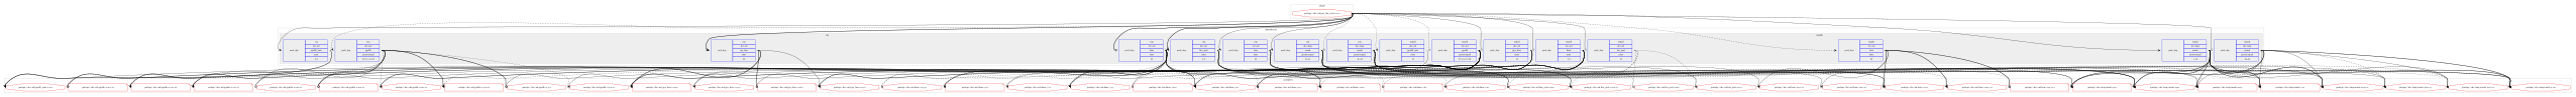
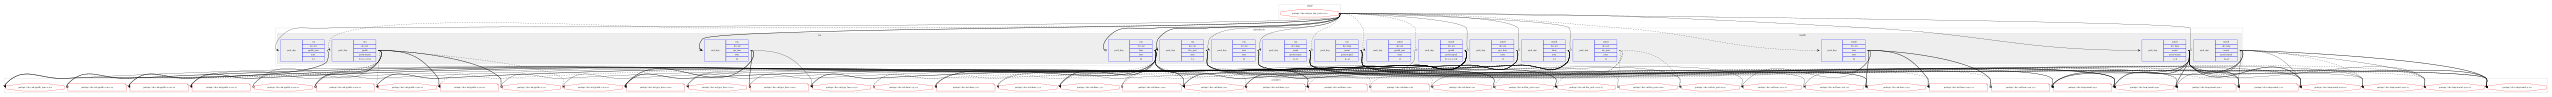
  digraph {
    compound=true
    concentrate=true
    fontname="Playfair Display"
    fontsize=10
    newrank=true
    rankdir=TB
    ranksep=1.5
    node [color=red fontname="Playfair Display" fontsize=10 shape=octagon]
    edge [arrowhead=odot fontname="Playfair Display" headport=w style=solid tailport=e weight=100]
    n1 [label="portage://dev-ml/ppx_bin_prot-0.17.0" width=4]
    n2 [color=blue label=<<TABLE BORDER="0" CELLBORDER="1" CELLSPACING="0" CELLPADDING="4" WIDTH="220"><TR><TD ROWSPAN="6" CELLPADDING="30">pack_dep</TD></TR><TR><TD WIDTH="110">install</TD></TR><TR><TD>dev-lang</TD></TR><TR><TD>ocaml</TD></TR><TR><TD>greaterequal</TD></TR><TR><TD>[4,,,4]</TD></TR></TABLE>> shape=none]
    n3 [color=blue label=<<TABLE BORDER="0" CELLBORDER="1" CELLSPACING="0" CELLPADDING="4" WIDTH="220"><TR><TD ROWSPAN="6" CELLPADDING="30">pack_dep</TD></TR><TR><TD WIDTH="110">install</TD></TR><TR><TD>dev-lang</TD></TR><TR><TD>ocaml</TD></TR><TR><TD>greaterequal</TD></TR><TR><TD>[5,,,5]</TD></TR></TABLE>> shape=none]
    n4 [color=blue label=<<TABLE BORDER="0" CELLBORDER="1" CELLSPACING="0" CELLPADDING="4" WIDTH="220"><TR><TD ROWSPAN="6" CELLPADDING="30">pack_dep</TD></TR><TR><TD WIDTH="110">install</TD></TR><TR><TD>dev-ml</TD></TR><TR><TD>base</TD></TR><TR><TD>none</TD></TR><TR><TD>[,,]</TD></TR></TABLE>> shape=none]
    n5 [color=blue label=<<TABLE BORDER="0" CELLBORDER="1" CELLSPACING="0" CELLPADDING="4" WIDTH="220"><TR><TD ROWSPAN="6" CELLPADDING="30">pack_dep</TD></TR><TR><TD WIDTH="110">install</TD></TR><TR><TD>dev-ml</TD></TR><TR><TD>bin_prot</TD></TR><TR><TD>none</TD></TR><TR><TD>[,,]</TD></TR></TABLE>> shape=none]
    n6 [color=blue label=<<TABLE BORDER="0" CELLBORDER="1" CELLSPACING="0" CELLPADDING="4" WIDTH="220"><TR><TD ROWSPAN="6" CELLPADDING="30">pack_dep</TD></TR><TR><TD WIDTH="110">install</TD></TR><TR><TD>dev-ml</TD></TR><TR><TD>dune</TD></TR><TR><TD>none</TD></TR><TR><TD>[,,]</TD></TR></TABLE>> shape=none]
    n7 [color=blue label=<<TABLE BORDER="0" CELLBORDER="1" CELLSPACING="0" CELLPADDING="4" WIDTH="220"><TR><TD ROWSPAN="6" CELLPADDING="30">pack_dep</TD></TR><TR><TD WIDTH="110">install</TD></TR><TR><TD>dev-ml</TD></TR><TR><TD>ppx_here</TD></TR><TR><TD>none</TD></TR><TR><TD>[,,]</TD></TR></TABLE>> shape=none]
    n8 [color=blue label=<<TABLE BORDER="0" CELLBORDER="1" CELLSPACING="0" CELLPADDING="4" WIDTH="220"><TR><TD ROWSPAN="6" CELLPADDING="30">pack_dep</TD></TR><TR><TD WIDTH="110">install</TD></TR><TR><TD>dev-ml</TD></TR><TR><TD>ppxlib</TD></TR><TR><TD>greaterequal</TD></TR><TR><TD>[0.32.1,,,0.32.1]</TD></TR></TABLE>> shape=none]
    n9 [color=blue label=<<TABLE BORDER="0" CELLBORDER="1" CELLSPACING="0" CELLPADDING="4" WIDTH="220"><TR><TD ROWSPAN="6" CELLPADDING="30">pack_dep</TD></TR><TR><TD WIDTH="110">install</TD></TR><TR><TD>dev-ml</TD></TR><TR><TD>ppxlib_jane</TD></TR><TR><TD>none</TD></TR><TR><TD>[,,]</TD></TR></TABLE>> shape=none]
    n10 [color=blue label=<<TABLE BORDER="0" CELLBORDER="1" CELLSPACING="0" CELLPADDING="4" WIDTH="220"><TR><TD ROWSPAN="6" CELLPADDING="30">pack_dep</TD></TR><TR><TD WIDTH="110">run</TD></TR><TR><TD>dev-lang</TD></TR><TR><TD>ocaml</TD></TR><TR><TD>greaterequal</TD></TR><TR><TD>[4,,,4]</TD></TR></TABLE>> shape=none]
    n11 [color=blue label=<<TABLE BORDER="0" CELLBORDER="1" CELLSPACING="0" CELLPADDING="4" WIDTH="220"><TR><TD ROWSPAN="6" CELLPADDING="30">pack_dep</TD></TR><TR><TD WIDTH="110">run</TD></TR><TR><TD>dev-lang</TD></TR><TR><TD>ocaml</TD></TR><TR><TD>greaterequal</TD></TR><TR><TD>[5,,,5]</TD></TR></TABLE>> shape=none]
    n12 [color=blue label=<<TABLE BORDER="0" CELLBORDER="1" CELLSPACING="0" CELLPADDING="4" WIDTH="220"><TR><TD ROWSPAN="6" CELLPADDING="30">pack_dep</TD></TR><TR><TD WIDTH="110">run</TD></TR><TR><TD>dev-ml</TD></TR><TR><TD>base</TD></TR><TR><TD>none</TD></TR><TR><TD>[,,]</TD></TR></TABLE>> shape=none]
    n13 [color=blue label=<<TABLE BORDER="0" CELLBORDER="1" CELLSPACING="0" CELLPADDING="4" WIDTH="220"><TR><TD ROWSPAN="6" CELLPADDING="30">pack_dep</TD></TR><TR><TD WIDTH="110">run</TD></TR><TR><TD>dev-ml</TD></TR><TR><TD>bin_prot</TD></TR><TR><TD>none</TD></TR><TR><TD>[,,]</TD></TR></TABLE>> shape=none]
    n14 [color=blue label=<<TABLE BORDER="0" CELLBORDER="1" CELLSPACING="0" CELLPADDING="4" WIDTH="220"><TR><TD ROWSPAN="6" CELLPADDING="30">pack_dep</TD></TR><TR><TD WIDTH="110">run</TD></TR><TR><TD>dev-ml</TD></TR><TR><TD>dune</TD></TR><TR><TD>none</TD></TR><TR><TD>[,,]</TD></TR></TABLE>> shape=none]
    n15 [color=blue label=<<TABLE BORDER="0" CELLBORDER="1" CELLSPACING="0" CELLPADDING="4" WIDTH="220"><TR><TD ROWSPAN="6" CELLPADDING="30">pack_dep</TD></TR><TR><TD WIDTH="110">run</TD></TR><TR><TD>dev-ml</TD></TR><TR><TD>ppx_here</TD></TR><TR><TD>none</TD></TR><TR><TD>[,,]</TD></TR></TABLE>> shape=none]
    n16 [color=blue label=<<TABLE BORDER="0" CELLBORDER="1" CELLSPACING="0" CELLPADDING="4" WIDTH="220"><TR><TD ROWSPAN="6" CELLPADDING="30">pack_dep</TD></TR><TR><TD WIDTH="110">run</TD></TR><TR><TD>dev-ml</TD></TR><TR><TD>ppxlib</TD></TR><TR><TD>greaterequal</TD></TR><TR><TD>[0.32.1,,,0.32.1]</TD></TR></TABLE>> shape=none]
    n17 [color=blue label=<<TABLE BORDER="0" CELLBORDER="1" CELLSPACING="0" CELLPADDING="4" WIDTH="220"><TR><TD ROWSPAN="6" CELLPADDING="30">pack_dep</TD></TR><TR><TD WIDTH="110">run</TD></TR><TR><TD>dev-ml</TD></TR><TR><TD>ppxlib_jane</TD></TR><TR><TD>none</TD></TR><TR><TD>[,,]</TD></TR></TABLE>> shape=none]
    n18 [label="portage://dev-lang/ocaml-5.2.0" shape=note width=4]
    n19 [label="portage://dev-lang/ocaml-4.14.2" shape=note width=4]
    n20 [label="portage://dev-lang/ocaml-4.14.1" width=4]
    n21 [label="portage://dev-lang/ocaml-4.13.1" shape=note width=4]
    n22 [label="portage://dev-lang/ocaml-4.12.1" width=4]
    n23 [label="portage://dev-lang/ocaml-4.11.2-r2" width=4]
    n24 [label="portage://dev-lang/ocaml-4.10.2-r3" width=4]
    n25 [label="portage://dev-lang/ocaml-4.09.0-r3" width=4]
    n26 [label="portage://dev-ml/base-0.17.1" width=4]
    n27 [label="portage://dev-ml/base-0.16.3-r1" width=4]
    n28 [label="portage://dev-ml/base-0.15.1-r2" width=4]
    n29 [label="portage://dev-ml/base-0.14.3-r2" shape=note width=4]
-   n30 [label="portage://dev-ml/base-0.14.0-r2" width=4]
+   n30 [label="portage://dev-ml/base-0.14.0-r2" shape=note width=4]
    n31 [label="portage://dev-ml/bin_prot-0.17.0" width=4]
    n32 [label="portage://dev-ml/bin_prot-0.16.0" width=4]
    n33 [label="portage://dev-ml/bin_prot-0.15.0-r3" width=4]
    n34 [label="portage://dev-ml/bin_prot-0.14.0" width=4]
    n35 [label="portage://dev-ml/dune-3.16.0" shape=note width=4]
    n36 [label="portage://dev-ml/dune-3.13.1" shape=note width=4]
    n37 [label="portage://dev-ml/dune-3.11.1" width=4]
    n38 [label="portage://dev-ml/dune-3.10.0" shape=note width=4]
    n39 [label="portage://dev-ml/dune-3.7.1" width=4]
    n40 [label="portage://dev-ml/dune-3.7.0" width=4]
    n41 [label="portage://dev-ml/dune-3.6.2" shape=note width=4]
    n42 [label="portage://dev-ml/dune-2.9.3-r3" width=4]
    n43 [label="portage://dev-ml/dune-2.9.1" width=4]
    n44 [label="portage://dev-ml/dune-2.8.4" shape=note width=4]
    n45 [label="portage://dev-ml/ppx_here-0.17.0" width=4]
    n46 [label="portage://dev-ml/ppx_here-0.16.0" shape=note width=4]
    n47 [label="portage://dev-ml/ppx_here-0.15.0" width=4]
    n48 [label="portage://dev-ml/ppx_here-0.14.0" shape=note width=4]
    n49 [label="portage://dev-ml/ppxlib-0.32.1" width=4]
    n50 [label="portage://dev-ml/ppxlib-0.30.0-r1" shape=note width=4]
    n51 [label="portage://dev-ml/ppxlib-0.29.1-r1" width=4]
    n52 [label="portage://dev-ml/ppxlib-0.29.0-r1" shape=note width=4]
    n53 [label="portage://dev-ml/ppxlib-0.24.0-r1" width=4]
    n54 [label="portage://dev-ml/ppxlib-0.22.2-r3" shape=note width=4]
    n55 [label="portage://dev-ml/ppxlib-0.22.0-r4" shape=note width=4]
    n56 [label="portage://dev-ml/ppxlib-0.21.0-r4" shape=note width=4]
    n57 [label="portage://dev-ml/ppxlib-0.27.0-r2" width=4]
    n58 [label="portage://dev-ml/ppxlib_jane-0.17.0" width=4]
    subgraph cluster_1 {
      color=gray
      label=<<i>ebuild</i>>
      rank=same
      n1
    }
    subgraph cluster_2 {
      color=gray
      label=<<i>dependencies</i>>
      subgraph cluster_3 {
        color=gray
        fillcolor="#eeeeee"
        label=<<i>compile</i>>
        style=filled
        subgraph sub_4 {
          color=gray
          fillcolor="#eeeeee"
          label=<<i>compile</i>>
          style=filled
          n2
        }
        subgraph sub_5 {
          color=gray
          fillcolor="#eeeeee"
          label=<<i>compile</i>>
          style=filled
          n3
        }
        subgraph sub_6 {
          color=gray
          fillcolor="#eeeeee"
          label=<<i>compile</i>>
          style=filled
          n4
        }
        subgraph sub_7 {
          color=gray
          fillcolor="#eeeeee"
          label=<<i>compile</i>>
          style=filled
          n5
        }
        subgraph sub_8 {
          color=gray
          fillcolor="#eeeeee"
          label=<<i>compile</i>>
          style=filled
          n6
        }
        subgraph sub_9 {
          color=gray
          fillcolor="#eeeeee"
          label=<<i>compile</i>>
          style=filled
          n7
        }
        subgraph sub_10 {
          color=gray
          fillcolor="#eeeeee"
          label=<<i>compile</i>>
          style=filled
          n8
        }
        subgraph sub_11 {
          color=gray
          fillcolor="#eeeeee"
          label=<<i>compile</i>>
          style=filled
          n9
        }
      }
      subgraph cluster_12 {
        color=gray
        fillcolor="#eeeeee"
        label=<<i>compile and run</i>>
        style=filled
      }
      subgraph cluster_13 {
        color=gray
        fillcolor="#eeeeee"
        label=<<i>run</i>>
        style=filled
        subgraph sub_14 {
          color=gray
          fillcolor="#eeeeee"
          label=<<i>run</i>>
          style=filled
          n10
        }
        subgraph sub_15 {
          color=gray
          fillcolor="#eeeeee"
          label=<<i>run</i>>
          style=filled
          n11
        }
        subgraph sub_16 {
          color=gray
          fillcolor="#eeeeee"
          label=<<i>run</i>>
          style=filled
          n12
        }
        subgraph sub_17 {
          color=gray
          fillcolor="#eeeeee"
          label=<<i>run</i>>
          style=filled
          n13
        }
        subgraph sub_18 {
          color=gray
          fillcolor="#eeeeee"
          label=<<i>run</i>>
          style=filled
          n14
        }
        subgraph sub_19 {
          color=gray
          fillcolor="#eeeeee"
          label=<<i>run</i>>
          style=filled
          n15
        }
        subgraph sub_20 {
          color=gray
          fillcolor="#eeeeee"
          label=<<i>run</i>>
          style=filled
          n16
        }
        subgraph sub_21 {
          color=gray
          fillcolor="#eeeeee"
          label=<<i>run</i>>
          style=filled
          n17
        }
      }
    }
    subgraph cluster_22 {
      color=gray
      label=<<i>candidates</i>>
      rank=same
      subgraph sub_23 {
        color=black
        label=<<i>candidates</i>>
        nodesep=1
        rank=same
        n18
        n19
        n20
        n21
        n22
        n23
        n24
        n25
      }
      subgraph sub_24 {
        color=black
        label=<<i>candidates</i>>
        nodesep=1
        rank=same
        n18
        n19
        n20
        n21
        n22
        n23
        n24
        n25
      }
      subgraph sub_25 {
        color=black
        label=<<i>candidates</i>>
        nodesep=1
        rank=same
        n26
        n27
        n28
        n29
        n30
      }
      subgraph sub_26 {
        color=black
        label=<<i>candidates</i>>
        nodesep=1
        rank=same
        n31
        n32
        n33
        n34
      }
      subgraph sub_27 {
        color=black
        label=<<i>candidates</i>>
        nodesep=1
        rank=same
        n35
        n36
        n37
        n38
        n39
        n40
        n41
        n42
        n43
        n44
      }
      subgraph sub_28 {
        color=black
        label=<<i>candidates</i>>
        nodesep=1
        rank=same
        n45
        n46
        n47
        n48
      }
      subgraph sub_29 {
        color=black
        label=<<i>candidates</i>>
        nodesep=1
        rank=same
        n49
        n50
        n51
        n52
        n53
        n54
        n55
        n56
        n57
      }
      subgraph sub_30 {
        color=black
        label=<<i>candidates</i>>
        nodesep=1
        rank=same
        n58
      }
      subgraph sub_31 {
        color=black
        label=<<i>candidates</i>>
        nodesep=1
        rank=same
        n18
        n19
        n20
        n21
        n22
        n23
        n24
        n25
      }
      subgraph sub_32 {
        color=black
        label=<<i>candidates</i>>
        nodesep=1
        rank=same
        n18
        n19
        n20
        n21
        n22
        n23
        n24
        n25
      }
      subgraph sub_33 {
        color=black
        label=<<i>candidates</i>>
        nodesep=1
        rank=same
        n26
        n27
        n28
        n29
        n30
      }
      subgraph sub_34 {
        color=black
        label=<<i>candidates</i>>
        nodesep=1
        rank=same
        n31
        n32
        n33
        n34
      }
      subgraph sub_35 {
        color=black
        label=<<i>candidates</i>>
        nodesep=1
        rank=same
        n35
        n36
        n37
        n38
        n39
        n40
        n41
        n42
        n43
        n44
      }
      subgraph sub_36 {
        color=black
        label=<<i>candidates</i>>
        nodesep=1
        rank=same
        n45
        n46
        n47
        n48
      }
      subgraph sub_37 {
        color=black
        label=<<i>candidates</i>>
        nodesep=1
        rank=same
        n49
        n50
        n51
        n52
        n53
        n54
        n55
        n56
        n57
      }
      subgraph sub_38 {
        color=black
        label=<<i>candidates</i>>
        nodesep=1
        rank=same
        n58
      }
    }
    n1 -> n2 [weight=20]
    n1 -> n3 [arrowhead=vee weight=20]
    n1 -> n4 [arrowhead=vee style=dashed weight=20]
    n1 -> n5 [weight=20]
    n1 -> n6 [weight=20]
    n1 -> n7 [weight=20]
    n1 -> n8 [style=dashed weight=20]
    n1 -> n9 [arrowhead=vee style=dashed weight=20]
    n1 -> n10 [style=dashed weight=20]
    n1 -> n11 [arrowhead=vee weight=20]
    n1 -> n12 [arrowhead=vee weight=20]
    n1 -> n13 [arrowhead=vee style=bold weight=20]
    n1 -> n14 [style=bold weight=20]
    n1 -> n15 [arrowhead=vee style=bold weight=20]
    n1 -> n16 [arrowhead=vee style=dashed weight=20]
    n1 -> n17 [arrowhead=vee weight=20]
    n2 -> n18
    n2 -> n19 [arrowhead=vee]
    n2 -> n20 [style=dashed]
    n2 -> n21 [style=bold]
    n2 -> n22 [style=bold]
    n2 -> n23 [arrowhead=vee]
    n2 -> n24 [style=dashed]
    n2 -> n25 [arrowhead=vee]
    n3 -> n18 [arrowhead=vee style=bold]
    n3 -> n19 [arrowhead=vee style=bold]
    n3 -> n20 [style=bold]
    n3 -> n21 [style=bold]
    n3 -> n22 [arrowhead=vee style=bold]
    n3 -> n23
    n3 -> n24 [arrowhead=vee style=dashed]
    n3 -> n25 [style=bold]
    n4 -> n26 [arrowhead=vee style=bold]
    n4 -> n27 [arrowhead=vee]
    n4 -> n28 [arrowhead=vee]
    n4 -> n29 [style=bold]
    n4 -> n30 [arrowhead=vee style=bold]
    n5 -> n31 [style=dashed]
    n5 -> n32 [style=dashed]
    n5 -> n33 [style=dashed]
    n5 -> n34 [style=dashed]
    n6 -> n35 [style=dashed]
    n6 -> n36 [style=bold]
    n6 -> n37 [arrowhead=vee style=bold]
    n6 -> n38 [style=dashed]
    n6 -> n39 [arrowhead=vee]
    n6 -> n40 [arrowhead=vee style=dashed]
    n6 -> n41 [arrowhead=vee style=dashed]
    n6 -> n42 [style=dashed]
    n6 -> n43
    n6 -> n44 [style=dashed]
    n7 -> n45 [arrowhead=vee style=bold]
    n7 -> n46
    n7 -> n47 [arrowhead=vee]
    n7 -> n48 [style=bold]
    n8 -> n49
    n8 -> n50 [arrowhead=vee style=dashed]
    n8 -> n51 [style=bold]
    n8 -> n52
    n8 -> n53
    n8 -> n54 [arrowhead=vee style=bold]
    n8 -> n55 [arrowhead=vee style=bold]
    n8 -> n56 [style=bold]
    n8 -> n57 [arrowhead=vee]
    n9 -> n58 [arrowhead=vee]
    n10 -> n18 [style=dashed]
    n10 -> n19 [style=dashed]
    n10 -> n20 [arrowhead=vee style=bold]
    n10 -> n21 [arrowhead=vee]
    n10 -> n22 [style=bold]
    n10 -> n23 [style=dashed]
    n10 -> n24 [arrowhead=vee]
    n10 -> n25 [style=dashed]
    n11 -> n18 [style=dashed]
    n11 -> n19
    n11 -> n20 [style=bold]
    n11 -> n21
    n11 -> n22 [arrowhead=vee style=dashed]
    n11 -> n23 [style=dashed]
    n11 -> n24 [arrowhead=vee]
    n11 -> n25 [arrowhead=vee]
    n12 -> n26 [style=bold]
    n12 -> n27
    n12 -> n28 [arrowhead=vee]
    n12 -> n29 [style=dashed]
    n12 -> n30 [arrowhead=vee style=dashed]
    n13 -> n31 [arrowhead=vee]
    n13 -> n32 [style=dashed]
    n13 -> n33 [arrowhead=vee style=bold]
    n13 -> n34 [style=bold]
    n14 -> n35 [arrowhead=vee style=bold]
    n14 -> n36 [arrowhead=vee style=dashed]
    n14 -> n37 [arrowhead=vee style=bold]
    n14 -> n38
    n14 -> n39 [arrowhead=vee style=bold]
    n14 -> n40
    n14 -> n41 [style=bold]
    n14 -> n42 [style=dashed]
    n14 -> n43 [arrowhead=vee style=dashed]
    n14 -> n44 [style=dashed]
    n15 -> n45 [arrowhead=vee]
    n15 -> n46 [style=bold]
    n15 -> n47 [arrowhead=vee]
    n15 -> n48 [arrowhead=vee style=bold]
    n16 -> n49 [style=bold]
    n16 -> n50 [arrowhead=vee style=bold]
    n16 -> n51 [arrowhead=vee style=dashed]
    n16 -> n52 [style=bold]
    n16 -> n53
    n16 -> n54
    n16 -> n55 [style=dashed]
    n16 -> n56 [style=dashed]
    n16 -> n57 [style=dashed]
    n17 -> n58 [arrowhead=vee style=bold]
  }
